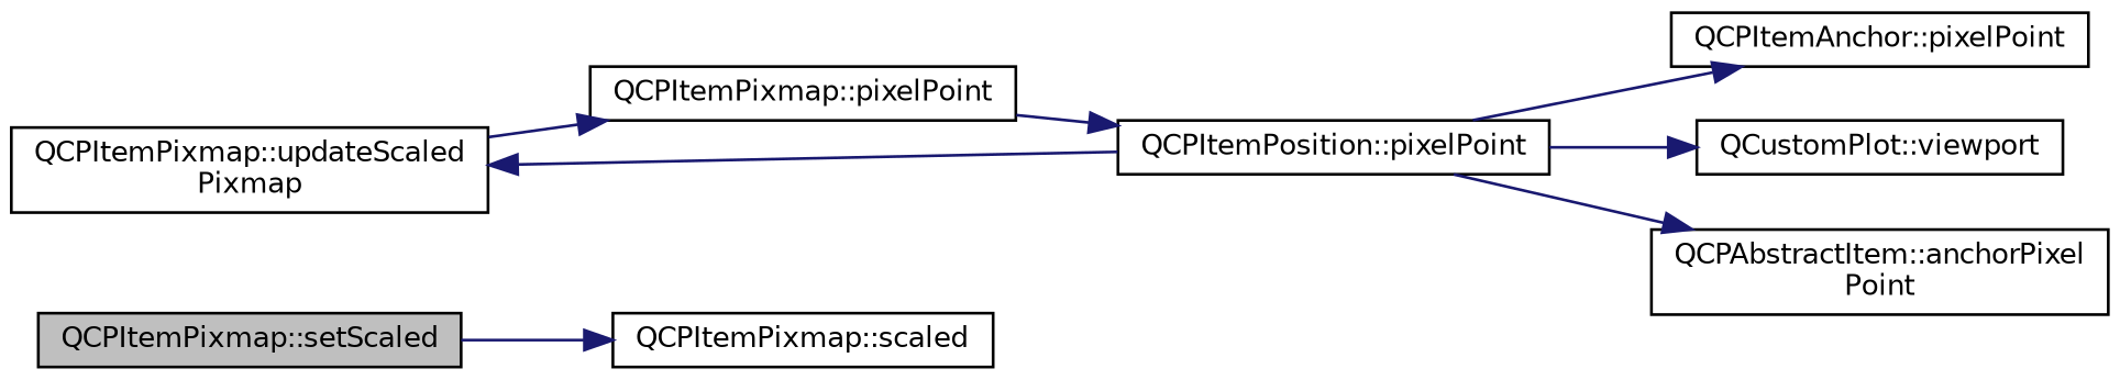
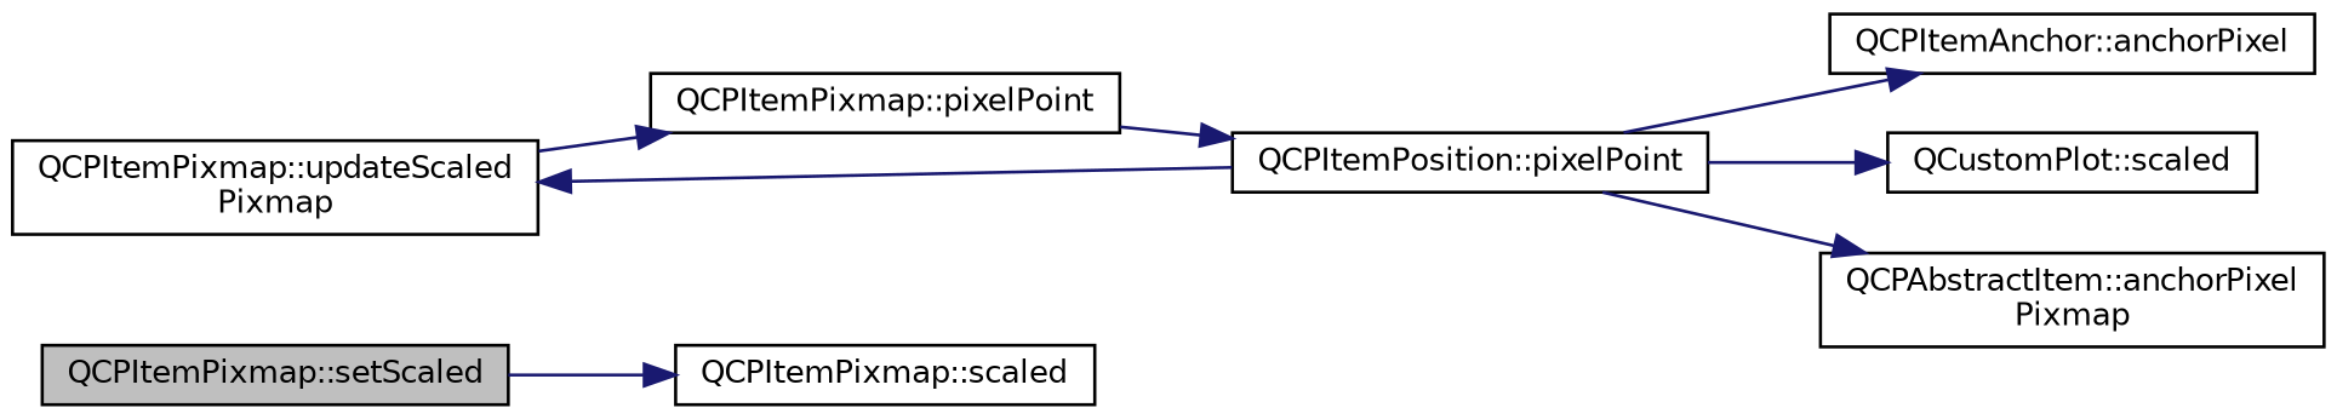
  digraph {
    fontname="DejaVu Sans"
    rankdir=LR
    node [color=black fillcolor=white fontname="DejaVu Sans" fontsize=10 shape=record style=filled]
    edge [color=midnightblue fontname="DejaVu Sans" fontsize=10 labelfontname=Helvetica labelfontsize=10 style=solid]
    n1 [fillcolor=grey75 fontcolor=black height=0.2 label="QCPItemPixmap::setScaled" width=0.4]
    n2 [height=0.2 label="QCPItemPixmap::scaled" width=0.4]
    n3 [height=0.2 label="QCPItemPixmap::updateScaled\lPixmap" width=0.4]
    n4 [height=0.2 label="QCPItemPixmap::pixelPoint" width=0.4]
    n5 [height=0.2 label="QCPItemPosition::pixelPoint" width=0.4]
-   n6 [height=0.2 label="QCPItemAnchor::pixelPoint" width=0.4]
-   n7 [height=0.2 label="QCustomPlot::viewport" width=0.4]
-   n8 [height=0.2 label="QCPAbstractItem::anchorPixel\lPoint" width=0.4]
+   n6 [height=0.2 label="QCPItemAnchor::anchorPixel" width=0.4]
+   n7 [height=0.2 label="QCustomPlot::scaled" width=0.4]
+   n8 [height=0.2 label="QCPAbstractItem::anchorPixel\lPixmap" width=0.4]
    n1 -> n2
    n3 -> n4
    n4 -> n5
    n5 -> n3
    n5 -> n6
    n5 -> n7
    n5 -> n8
  }
